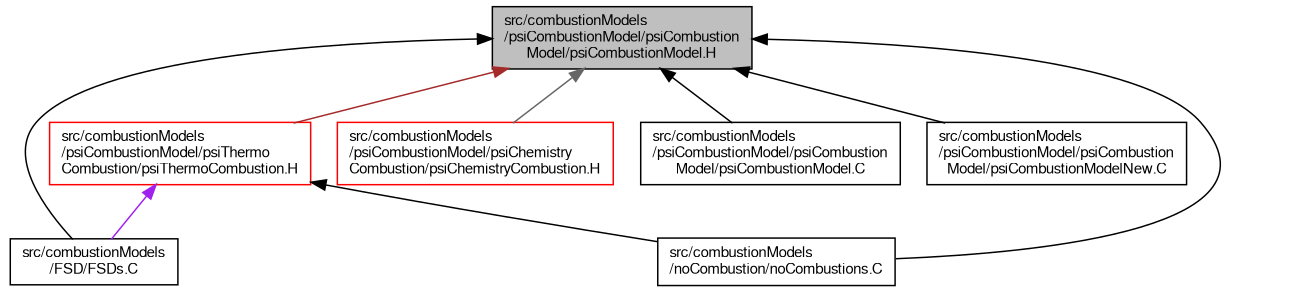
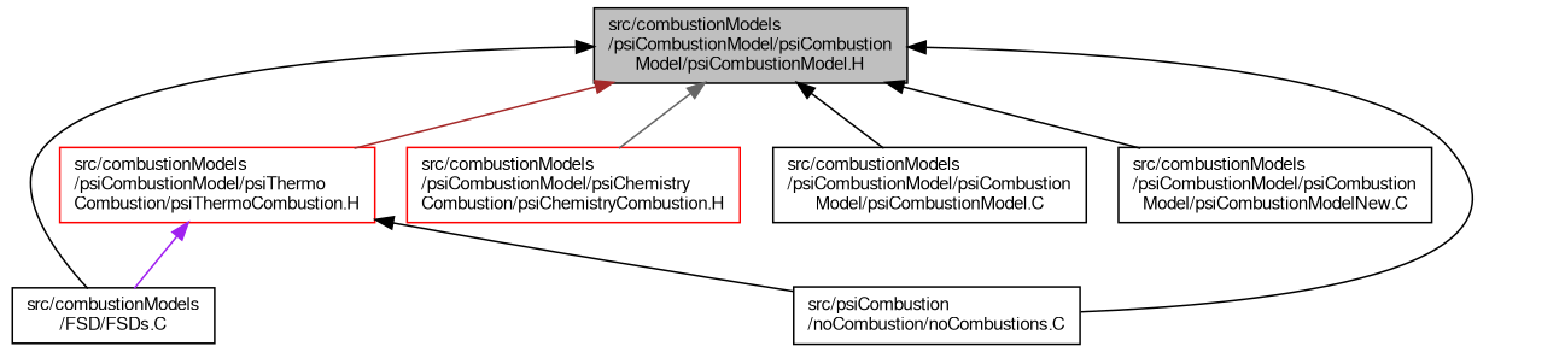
  digraph {
    node [color=black fontname=FreeSans fontsize=10 shape=record]
    edge [color=black dir=back fontname=FreeSans fontsize=10 labelfontname=FreeSans labelfontsize=10 style=solid]
    n1 [fillcolor=grey75 fontcolor=black height=0.2 label="src/combustionModels\l/psiCombustionModel/psiCombustion\lModel/psiCombustionModel.H" style=filled width=0.4]
    n2 [height=0.2 label="src/combustionModels\l/FSD/FSDs.C" width=0.4]
-   n3 [height=0.2 label="src/combustionModels\l/noCombustion/noCombustions.C" width=0.4]
+   n3 [height=0.2 label="src/psiCombustion\l/noCombustion/noCombustions.C" width=0.4]
    n4 [color=red height=0.2 label="src/combustionModels\l/psiCombustionModel/psiChemistry\lCombustion/psiChemistryCombustion.H" width=0.4]
    n5 [height=0.2 label="src/combustionModels\l/psiCombustionModel/psiCombustion\lModel/psiCombustionModel.C" width=0.4]
    n6 [height=0.2 label="src/combustionModels\l/psiCombustionModel/psiCombustion\lModel/psiCombustionModelNew.C" width=0.4]
    n7 [color=red height=0.2 label="src/combustionModels\l/psiCombustionModel/psiThermo\lCombustion/psiThermoCombustion.H" width=0.4]
    n1 -> n2
    n1 -> n3
    n1 -> n4 [color=gray40]
    n1 -> n5
    n1 -> n6
    n1 -> n7 [color=brown]
    n7 -> n2 [color=purple]
    n7 -> n3
  }
